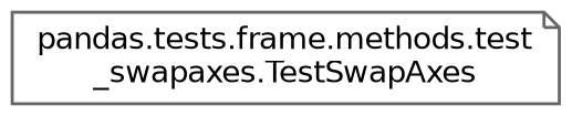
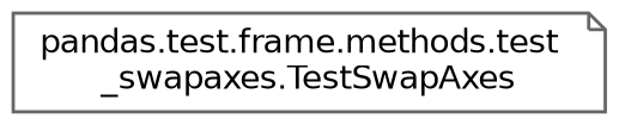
  digraph {
    rankdir=LR
-   n1 [color=grey40 fillcolor=white fontname=Helvetica fontsize=10 height=0.2 label="pandas.tests.frame.methods.test\l_swapaxes.TestSwapAxes" shape=note style=filled width=0.4]
+   n1 [color=grey40 fillcolor=white fontname=Helvetica fontsize=10 height=0.2 label="pandas.test.frame.methods.test\l_swapaxes.TestSwapAxes" shape=note style=filled width=0.4]
  }
